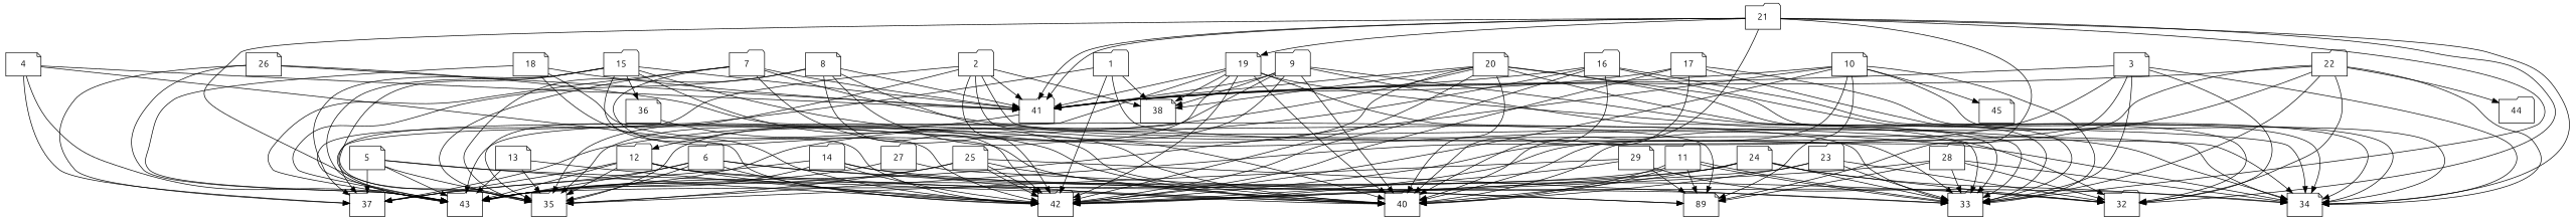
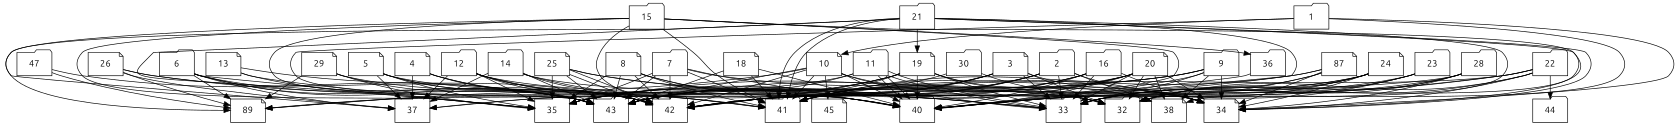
  digraph {
    fontname=Ubuntu
    node [alpha=0.10 fontname=Ubuntu shape=folder]
    edge [fontname=Ubuntu]
    1 [alpha=0.03 expect_size=18233344]
    34 [expect_size=5380096 shape=note]
    38 [alpha=0.14 expect_size=20606976 shape=note]
    42 [expect_size=39384064]
    43 [alpha=0.09 expect_size=47778816]
    2 [alpha=0.07 expect_size=35432448]
    33 [alpha=0.14 expect_size=50141184]
    35 [alpha=0.06 expect_size=9116672]
    41 [alpha=0.02 expect_size=18797568]
    3 [expect_size=9059328 shape=note]
    32 [alpha=0.04 expect_size=50904064]
    4 [alpha=0.14 expect_size=50552832 shape=note]
    37 [alpha=0.07 expect_size=52256768]
    5 [expect_size=47386624 shape=note]
    40 [alpha=0.11 expect_size=13329408]
    6 [alpha=0.19 expect_size=52099072]
    n17 [alpha=0.07 expect_size=10648576 label=89 shape=note]
    7 [alpha=0.03 expect_size=28890112]
    8 [alpha=0.15 expect_size=7344128 shape=note]
    9 [alpha=0.04 expect_size=43377664]
    10 [alpha=0.16 expect_size=42575872 shape=note]
    45 [alpha=0.17 expect_size=9606144 shape=note]
    11 [alpha=0.09 expect_size=17572864]
    12 [alpha=0.15 expect_size=25119744]
    13 [alpha=0.15 expect_size=41750528 shape=note]
    14 [alpha=0.13 expect_size=18881536]
    15 [alpha=0.15 expect_size=5669888]
-   36 [alpha=0.12 expect_size=9123840 shape=note]
+   36 [alpha=0.12 expect_size=9123840]
    16 [alpha=0.00 expect_size=28476416]
-   17 [alpha=0.13 expect_size=25751552 shape=note]
+   17 [alpha=0.13 expect_size=25751552 shape=note label=87]
    18 [alpha=0.08 expect_size=33147904 shape=note]
    19 [alpha=0.12 expect_size=21091328 shape=note]
    20 [alpha=0.13 expect_size=30531584 shape=note]
    21 [alpha=0.20 expect_size=21906432]
    22 [alpha=0.20 expect_size=44302336]
    44 [alpha=0.14 expect_size=33306624]
    23 [alpha=0.01 expect_size=31583232]
    24 [alpha=0.02 expect_size=18873344 shape=note]
    25 [alpha=0.00 expect_size=50417664 shape=note]
    26 [alpha=0.18 expect_size=37763072 shape=note]
-   27 [alpha=0.07 expect_size=38285312]
+   27 [alpha=0.07 expect_size=38285312 label=47]
    28 [alpha=0.16 expect_size=22401024]
    29 [alpha=0.01 expect_size=40227840 shape=note]
+   30 [alpha=0.02 expect_size=20352000]
    1 -> 34
    1 -> 38
-   1 -> 42
+   1 -> 10
    1 -> 43
    2 -> 34
    2 -> 38
    2 -> 42
    2 -> 43
    2 -> 33
    2 -> 35
    2 -> 41
    3 -> 34
    3 -> 42
+   3 -> 43
    3 -> 33
    3 -> 35
    3 -> 41
    3 -> 32
    4 -> 42
    4 -> 43
    4 -> 41
    4 -> 37
    5 -> 42
    5 -> 43
    5 -> 35
    5 -> 37
    5 -> 40
    6 -> 42
    6 -> 43
    6 -> 35
    6 -> 32
    6 -> 37
    6 -> n17
    7 -> 34
    7 -> 42
    7 -> 43
    7 -> 35
    7 -> 41
    7 -> 40
    8 -> 42
    8 -> 43
    8 -> 33
    8 -> 35
    8 -> 41
    8 -> 40
    9 -> 34
    9 -> 38
    9 -> 43
    9 -> 33
    9 -> 35
    9 -> 41
    9 -> 40
    10 -> 34
    10 -> 42
    10 -> 43
    10 -> 33
    10 -> 41
    10 -> 40
    10 -> n17
    10 -> 45
    11 -> 43
    11 -> 33
    11 -> 33
    11 -> 40
    11 -> 40
    11 -> n17
    12 -> 42
    12 -> 43
    12 -> 33
    12 -> 35
-   41 -> 12
+   12 -> 41
    12 -> 37
    12 -> 40
    13 -> 42
    13 -> 43
    13 -> 35
    14 -> 34
    14 -> 42
    14 -> 43
    14 -> 37
    14 -> 40
    15 -> 34
    15 -> 42
    15 -> 43
    15 -> 35
    15 -> 41
    15 -> 37
    15 -> 40
    15 -> 36
    36 -> 40
    16 -> 34
    16 -> 42
    16 -> 43
    16 -> 33
    16 -> 41
    16 -> 40
    17 -> 34
    17 -> 42
    17 -> 33
    17 -> 41
    17 -> 40
-   18 -> 42
    18 -> 43
    18 -> 41
    18 -> 40
    19 -> 38
    19 -> 42
    19 -> 33
    19 -> 35
    19 -> 41
    19 -> 32
    19 -> 37
    19 -> 40
    20 -> 34
    20 -> 38
    20 -> 42
    20 -> 33
    20 -> 35
    20 -> 41
    20 -> 32
    20 -> 37
    20 -> 40
    21 -> 34
    21 -> 33
    21 -> 35
    21 -> 41
    21 -> 41
    21 -> 32
    21 -> 40
    21 -> n17
    21 -> 19
    22 -> 34
    22 -> 42
    22 -> 33
    22 -> 41
    22 -> 32
    22 -> 40
    22 -> 44
    23 -> 42
    23 -> 33
    23 -> 32
    23 -> 40
    24 -> 34
    24 -> 42
    24 -> 43
    24 -> 33
    24 -> 32
    24 -> 40
    25 -> 42
    25 -> 42
    25 -> 43
    25 -> 33
    25 -> 35
    25 -> 40
    26 -> 43
    26 -> 41
    26 -> 37
    26 -> n17
    27 -> 43
    27 -> n17
    28 -> 34
    28 -> 42
    28 -> 33
    28 -> 32
    28 -> n17
    29 -> 42
    29 -> 35
    29 -> 32
    29 -> n17
+   30 -> 43
+   30 -> 32
  }
